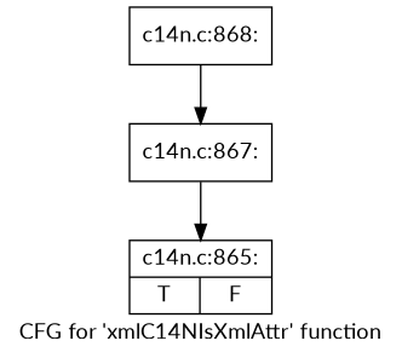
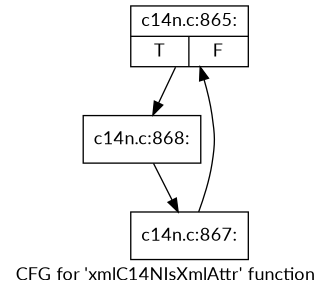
  digraph {
    fontname=Lato
    label="CFG for 'xmlC14NIsXmlAttr' function"
    node [fontname=Lato shape=record]
    edge [fontname=Lato]
    n1 [label="{c14n.c:865:|{<s0>T|<s1>F}}"]
    n2 [label="{c14n.c:868:}"]
    n3 [label="{c14n.c:867:}"]
+   n1 -> n2
    n2 -> n3
    n3 -> n1
  }
